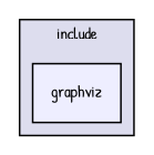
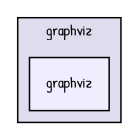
  digraph {
    compound=true
    fontname="Patrick Hand"
    n1 [fillcolor="#eeeeff" fontname="Patrick Hand" fontsize=10 label=graphviz pencolor=black shape=box style=filled]
    subgraph cluster_1 {
      bgcolor="#ddddee"
      fontsize=10
-     label=include
+     label=graphviz
      pencolor=black
      n1
    }
  }
